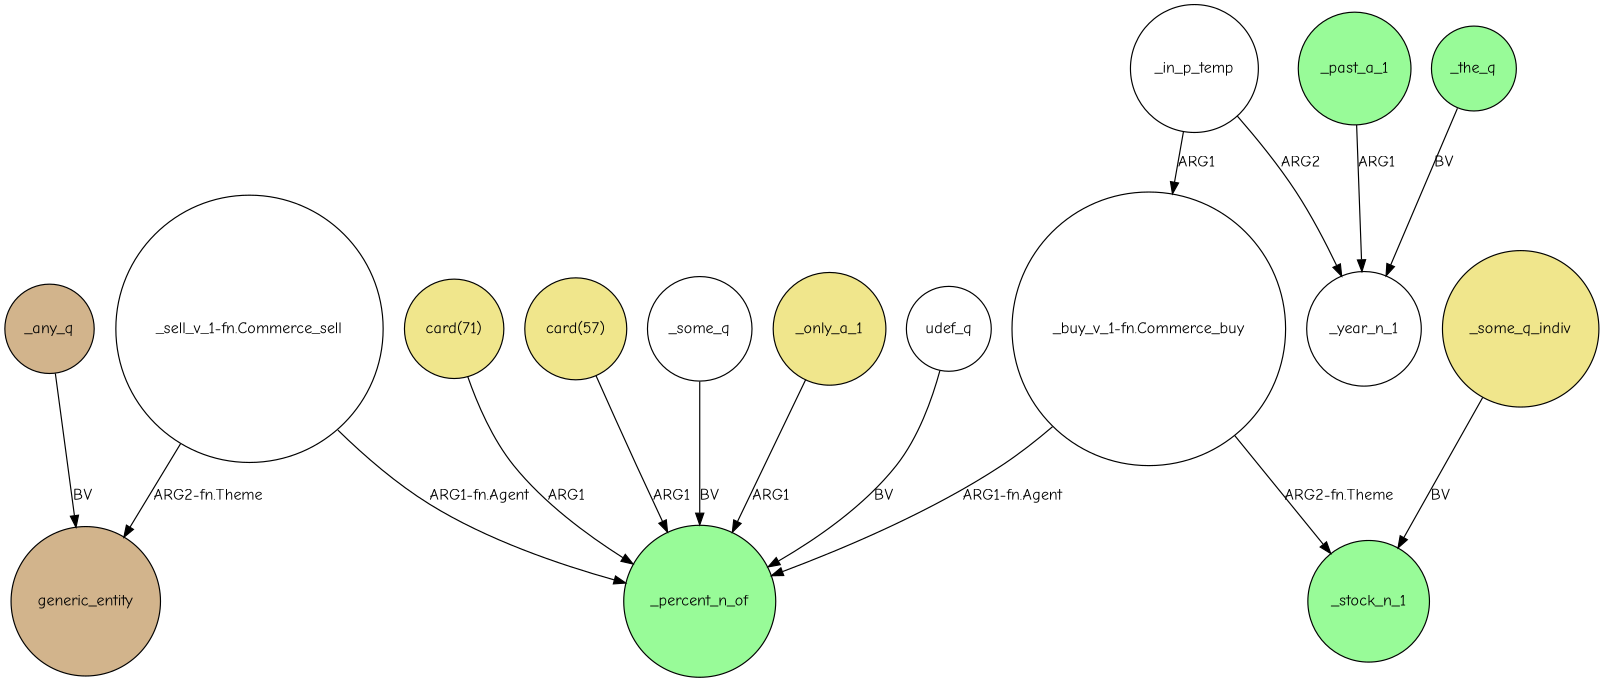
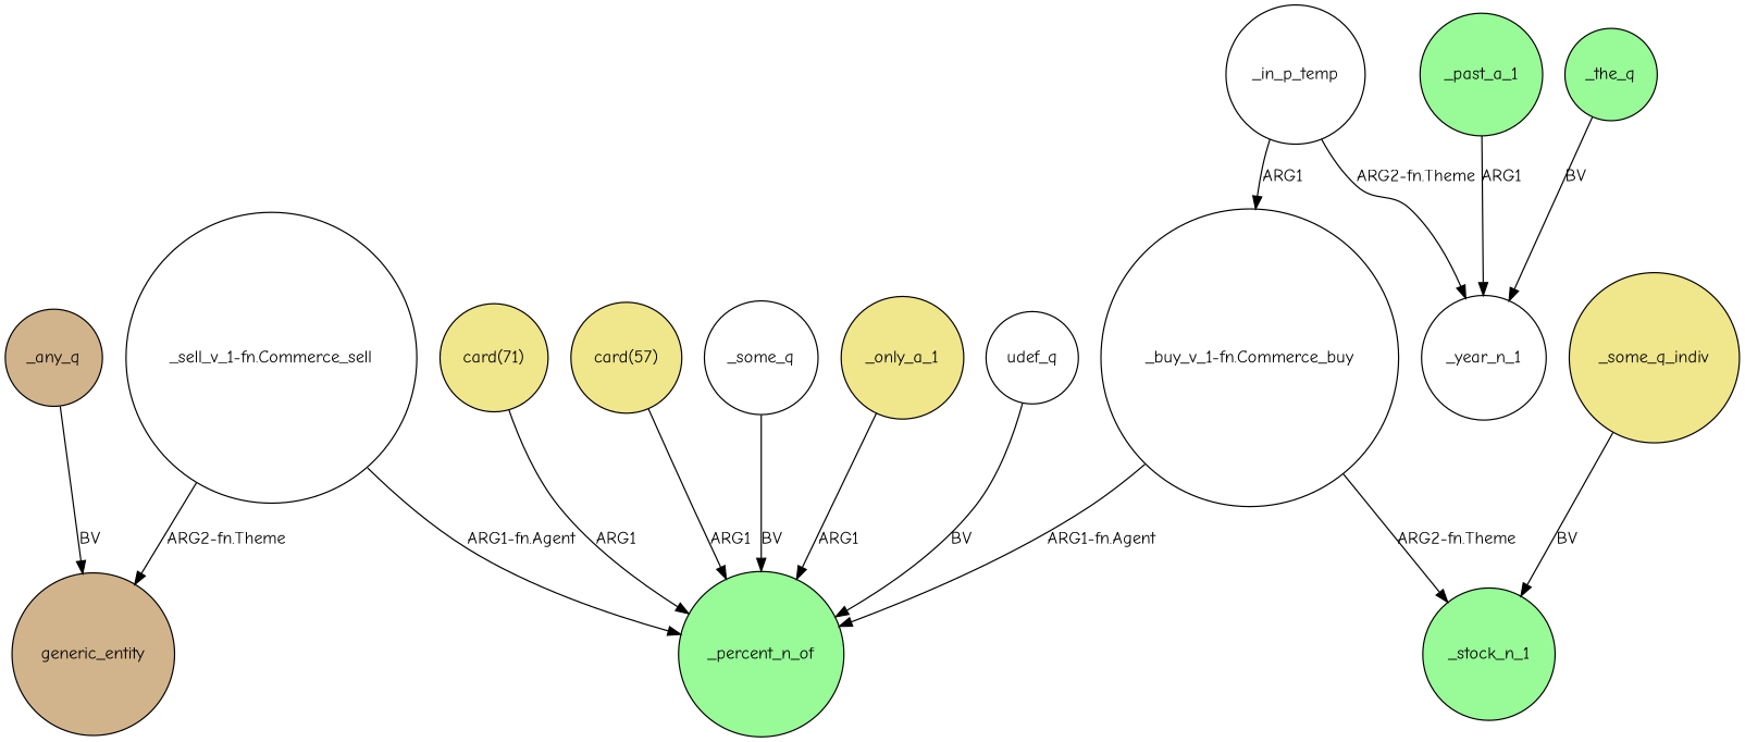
  digraph {
    fontname="Comic Neue"
    node [fillcolor=white fontname="Comic Neue" shape=circle style=filled]
    edge [fontname="Comic Neue"]
    _any_q [fillcolor=tan]
    generic_entity [fillcolor=tan]
    "card(57)" [fillcolor=khaki]
    _percent_n_of [fillcolor=palegreen]
    _only_a_1 [fillcolor=khaki]
    "_sell_v_1-fn.Commerce_sell"
    udef_q
    _some_q_indiv [fillcolor=khaki]
    _stock_n_1 [fillcolor=palegreen]
    "card(71)" [fillcolor=khaki]
    _past_a_1 [fillcolor=palegreen]
    _year_n_1
    "_buy_v_1-fn.Commerce_buy"
    _in_p_temp
    _the_q [fillcolor=palegreen]
    _some_q
    _any_q -> generic_entity [label=BV]
    "card(57)" -> _percent_n_of [label=ARG1]
    _only_a_1 -> _percent_n_of [label=ARG1]
    "_sell_v_1-fn.Commerce_sell" -> generic_entity [label="ARG2-fn.Theme"]
    "_sell_v_1-fn.Commerce_sell" -> _percent_n_of [label="ARG1-fn.Agent"]
    udef_q -> _percent_n_of [label=BV]
    _some_q_indiv -> _stock_n_1 [label=BV]
    "card(71)" -> _percent_n_of [label=ARG1]
    _past_a_1 -> _year_n_1 [label=ARG1]
    "_buy_v_1-fn.Commerce_buy" -> _percent_n_of [label="ARG1-fn.Agent"]
    "_buy_v_1-fn.Commerce_buy" -> _stock_n_1 [label="ARG2-fn.Theme"]
-   _in_p_temp -> _year_n_1 [label=ARG2]
+   _in_p_temp -> _year_n_1 [label="ARG2-fn.Theme"]
    _in_p_temp -> "_buy_v_1-fn.Commerce_buy" [label=ARG1]
    _the_q -> _year_n_1 [label=BV]
    _some_q -> _percent_n_of [label=BV]
  }
